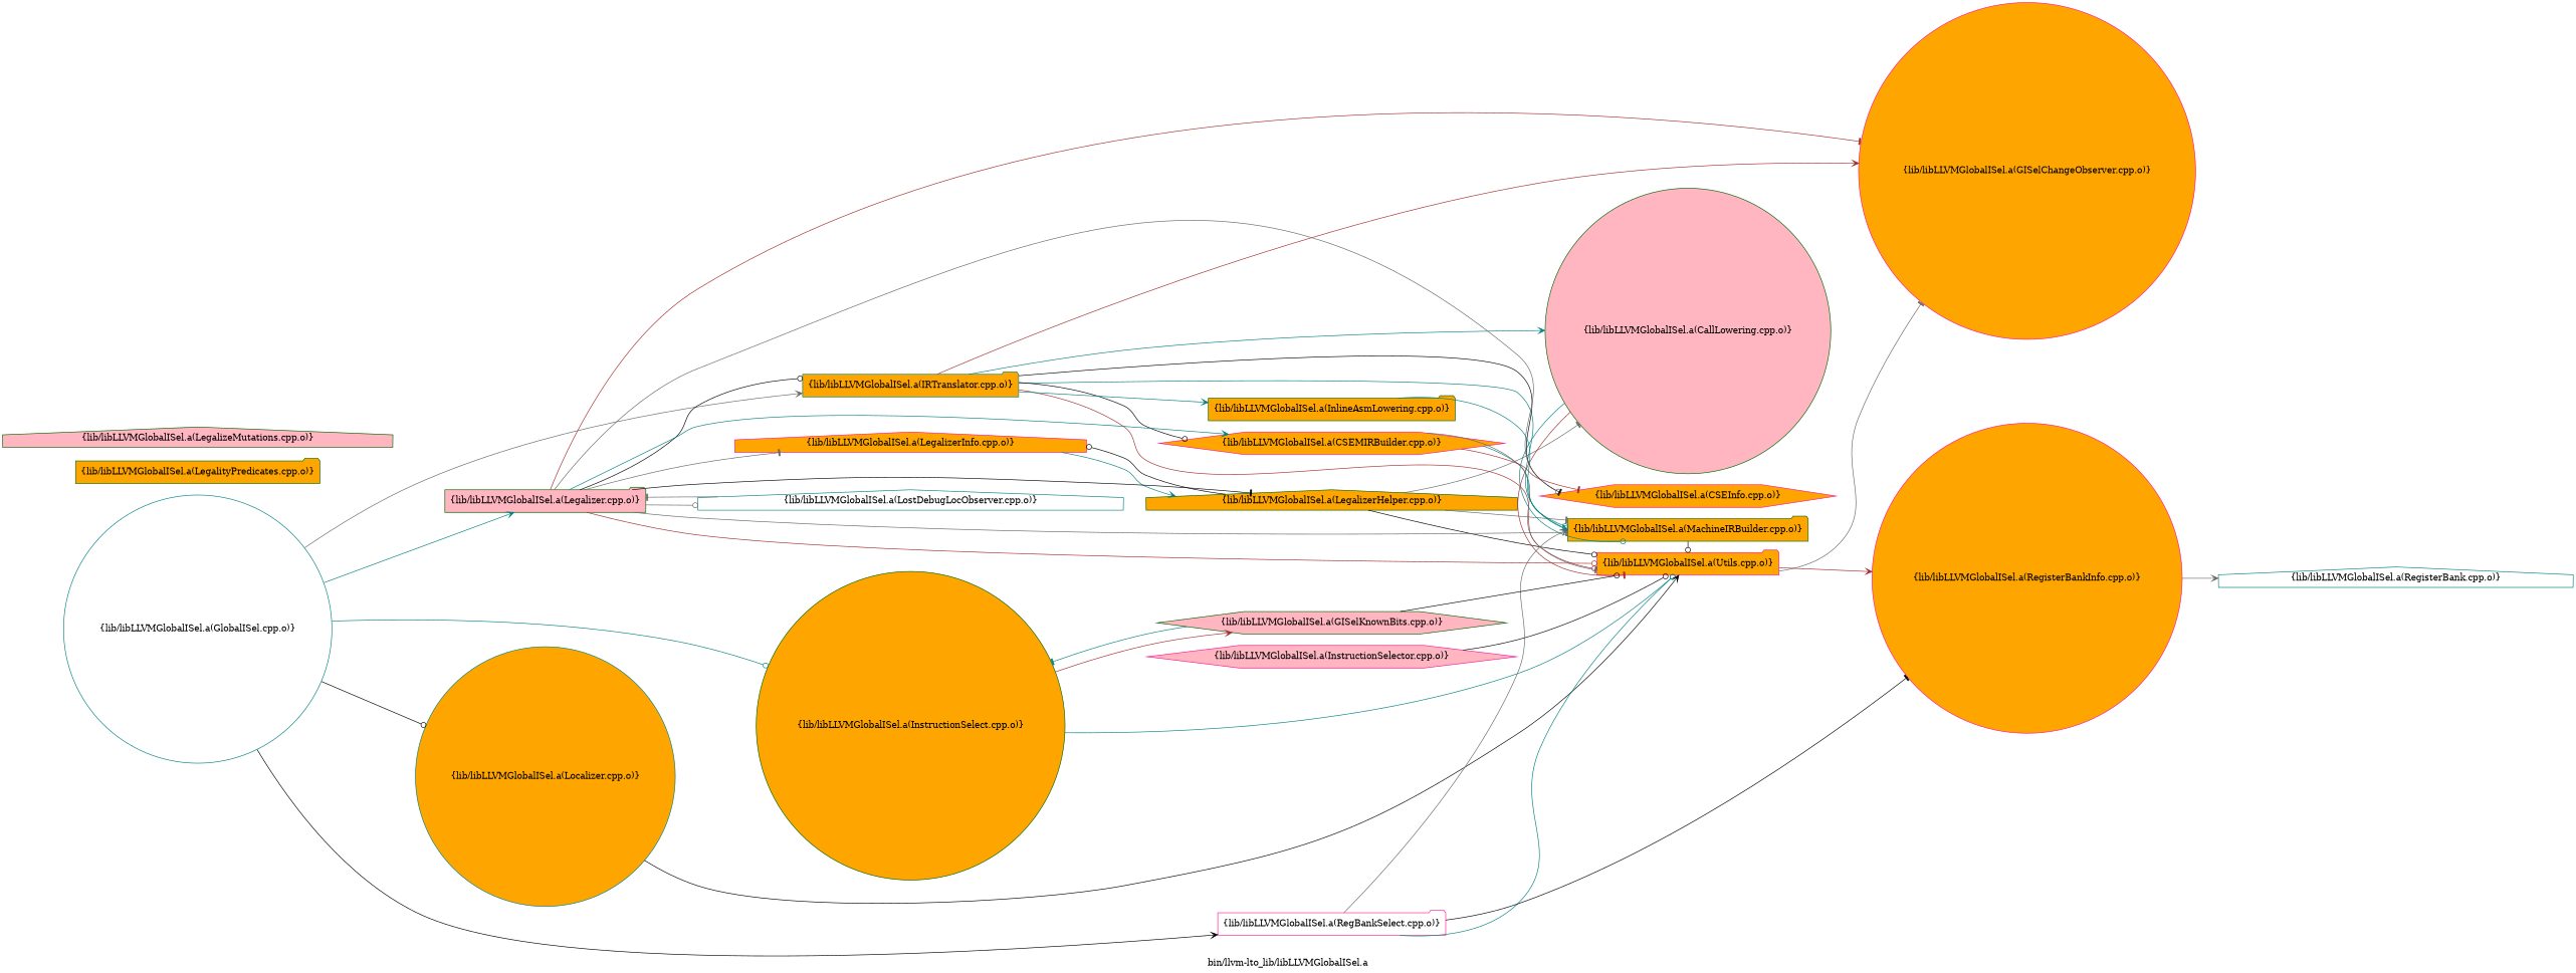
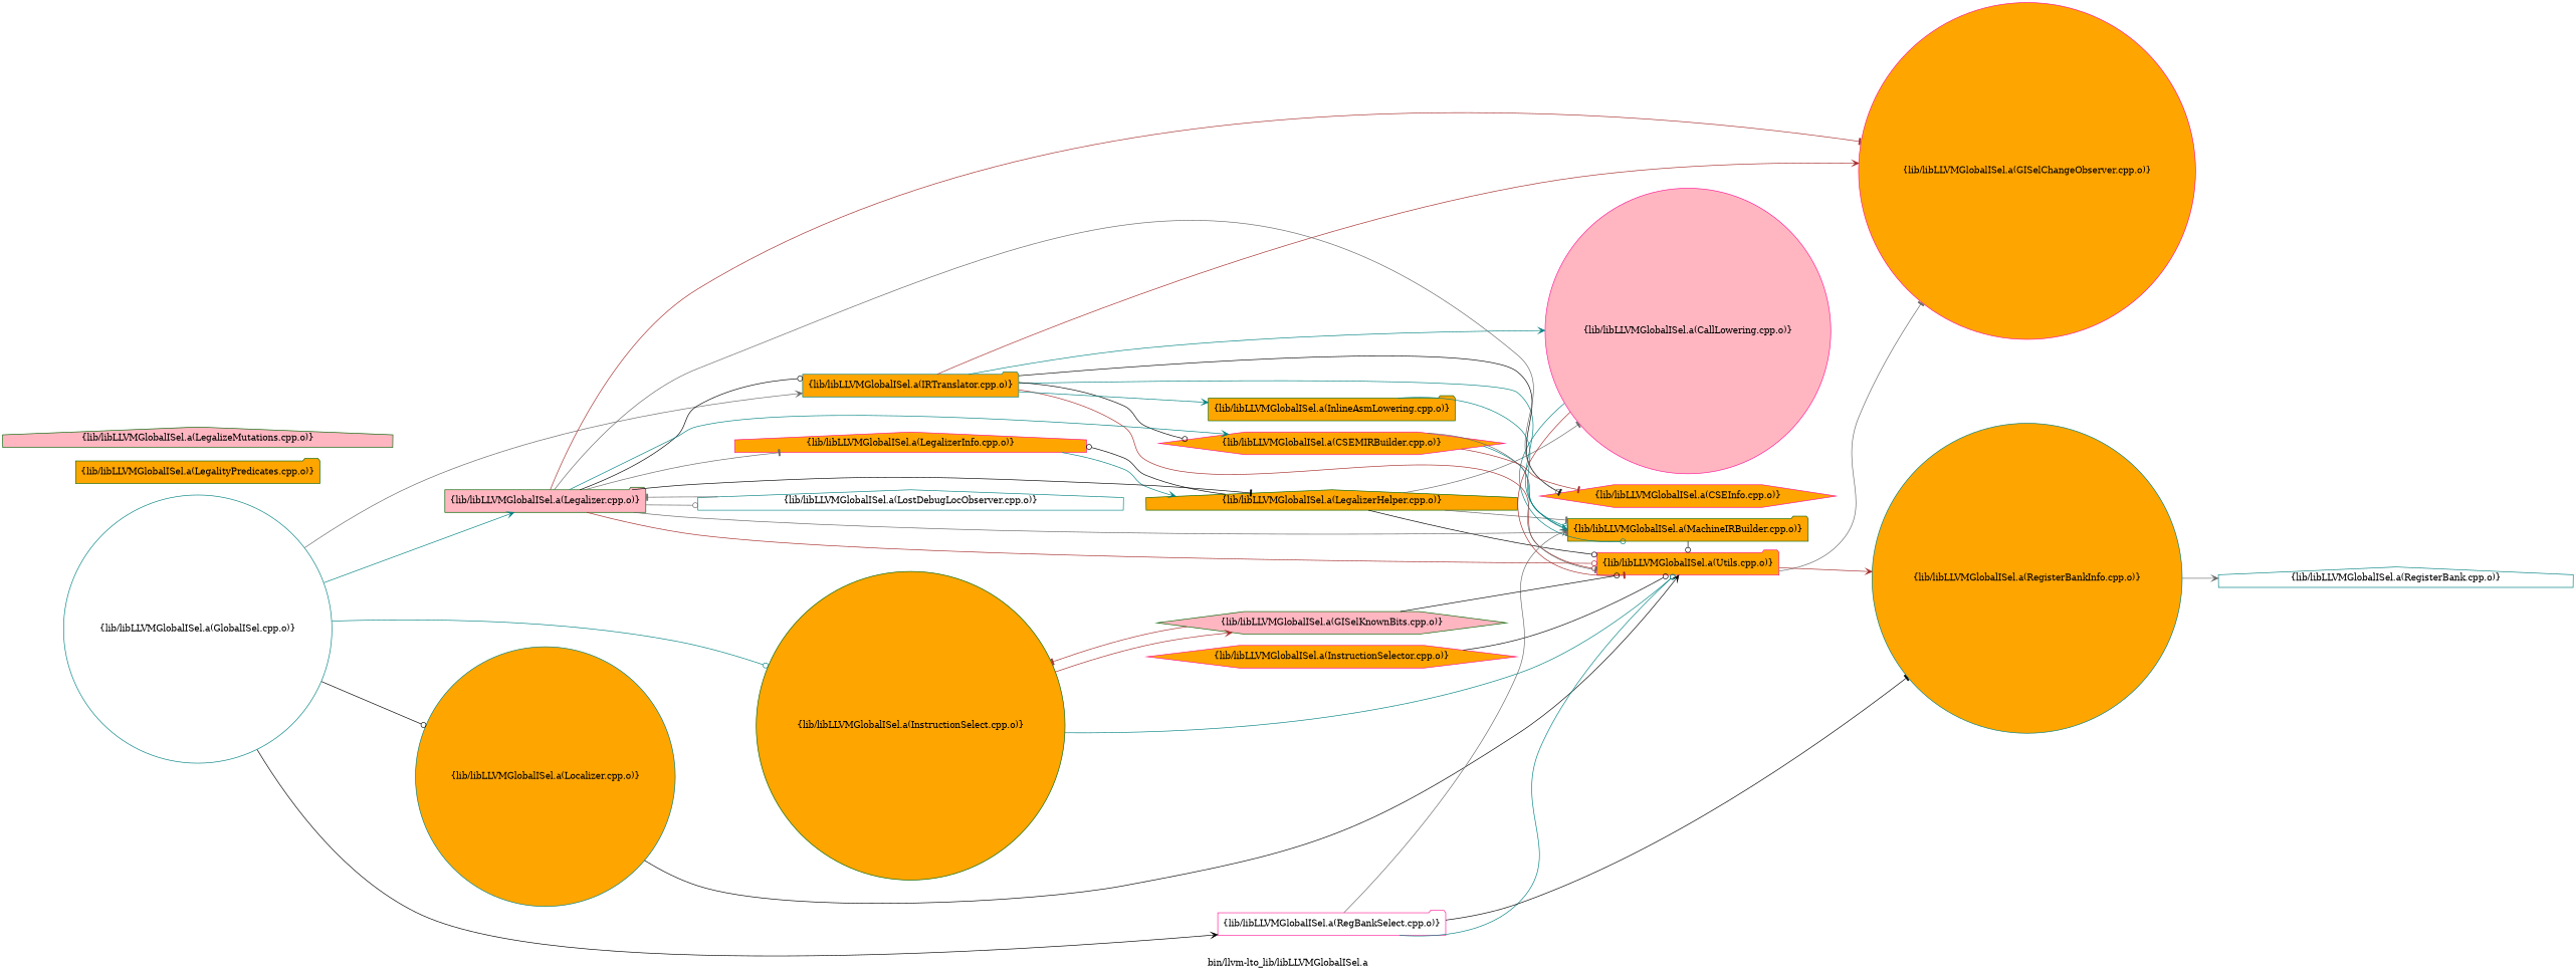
  digraph {
    label="bin/llvm-lto_lib/libLLVMGlobalISel.a"
    rankdir=LR
    node [color=deeppink fillcolor=orange group=0 shape=folder style=filled]
    edge [arrowhead=odot color=black]
    n1 [group=1 label="{lib/libLLVMGlobalISel.a(LegalizerInfo.cpp.o)}" shape=house]
    n2 [color=darkgreen group=1 label="{lib/libLLVMGlobalISel.a(LegalizerHelper.cpp.o)}" shape=house]
-   n3 [color=darkgreen fillcolor=lightpink label="{lib/libLLVMGlobalISel.a(CallLowering.cpp.o)}" shape=circle]
+   n3 [fillcolor=lightpink label="{lib/libLLVMGlobalISel.a(CallLowering.cpp.o)}" shape=circle]
    n4 [color=darkgreen label="{lib/libLLVMGlobalISel.a(MachineIRBuilder.cpp.o)}"]
    n5 [label="{lib/libLLVMGlobalISel.a(Utils.cpp.o)}"]
    n6 [label="{lib/libLLVMGlobalISel.a(GISelChangeObserver.cpp.o)}" shape=circle]
-   n7 [label="{lib/libLLVMGlobalISel.a(RegisterBankInfo.cpp.o)}" shape=circle]
+   n7 [color=teal label="{lib/libLLVMGlobalISel.a(RegisterBankInfo.cpp.o)}" shape=circle]
    n8 [color=teal fillcolor=white label="{lib/libLLVMGlobalISel.a(RegisterBank.cpp.o)}" shape=house]
    n9 [color=darkgreen label="{lib/libLLVMGlobalISel.a(LegalityPredicates.cpp.o)}"]
    n10 [color=darkgreen fillcolor=lightpink label="{lib/libLLVMGlobalISel.a(LegalizeMutations.cpp.o)}" shape=house]
-   n11 [fillcolor=lightpink label="{lib/libLLVMGlobalISel.a(InstructionSelector.cpp.o)}" shape=hexagon]
+   n11 [label="{lib/libLLVMGlobalISel.a(InstructionSelector.cpp.o)}" shape=hexagon]
    n12 [label="{lib/libLLVMGlobalISel.a(CSEInfo.cpp.o)}" shape=hexagon]
    n13 [color=teal fillcolor=white label="{lib/libLLVMGlobalISel.a(GlobalISel.cpp.o)}" shape=circle]
    n14 [color=teal label="{lib/libLLVMGlobalISel.a(IRTranslator.cpp.o)}"]
    n15 [color=darkgreen label="{lib/libLLVMGlobalISel.a(InstructionSelect.cpp.o)}" shape=circle]
    n16 [color=darkgreen fillcolor=lightpink label="{lib/libLLVMGlobalISel.a(Legalizer.cpp.o)}"]
    n17 [color=teal label="{lib/libLLVMGlobalISel.a(Localizer.cpp.o)}" shape=circle]
    n18 [fillcolor=white label="{lib/libLLVMGlobalISel.a(RegBankSelect.cpp.o)}"]
    n19 [label="{lib/libLLVMGlobalISel.a(CSEMIRBuilder.cpp.o)}" shape=hexagon]
    n20 [color=darkgreen label="{lib/libLLVMGlobalISel.a(InlineAsmLowering.cpp.o)}"]
    n21 [color=darkgreen fillcolor=lightpink label="{lib/libLLVMGlobalISel.a(GISelKnownBits.cpp.o)}" shape=hexagon]
    n22 [color=teal fillcolor=white label="{lib/libLLVMGlobalISel.a(LostDebugLocObserver.cpp.o)}" shape=house]
    subgraph sub_1 {
      rank=same
      n1
    }
    subgraph sub_2 {
      rank=same
      n2
    }
    subgraph sub_3 {
      rank=same
      n3
      n4
      n5
    }
    subgraph sub_4 {
      rank=same
      n6
      n7
    }
    n1 -> n2 [arrowhead=vee color=teal]
    n2 -> n1
    n2 -> n3 [arrowhead=tee color=gray40]
    n2 -> n4 [arrowhead=tee color=gray40]
    n2 -> n5
    n3 -> n4 [color=teal]
    n3 -> n5 [arrowhead=tee color=brown]
    n4 -> n5
    n5 -> n6 [arrowhead=tee color=gray40]
    n5 -> n7 [arrowhead=vee color=brown]
    n7 -> n8 [arrowhead=vee color=gray40]
    n11 -> n5
    n13 -> n14 [arrowhead=vee color=gray40]
    n13 -> n15 [color=teal]
    n13 -> n16 [arrowhead=vee color=teal]
    n13 -> n17
    n13 -> n18 [arrowhead=vee]
    n14 -> n3 [arrowhead=vee color=teal]
    n14 -> n4 [arrowhead=vee color=teal]
    n14 -> n5 [color=brown]
    n14 -> n6 [arrowhead=vee color=brown]
    n14 -> n12 [arrowhead=tee]
    n14 -> n19
    n14 -> n20 [arrowhead=vee color=teal]
    n15 -> n5 [color=teal]
    n15 -> n21 [arrowhead=vee color=brown]
    n16 -> n1 [arrowhead=tee color=gray40]
    n16 -> n2 [arrowhead=tee]
    n16 -> n4 [arrowhead=tee color=gray40]
    n16 -> n5 [color=brown]
    n16 -> n6 [arrowhead=tee color=brown]
    n16 -> n12 [color=gray40]
    n16 -> n14
    n16 -> n19 [arrowhead=vee color=teal]
    n16 -> n22 [color=gray40]
    n17 -> n5 [arrowhead=vee]
    n18 -> n4 [arrowhead=vee color=gray40]
    n18 -> n5 [color=teal]
    n18 -> n7 [arrowhead=tee]
    n19 -> n4 [color=teal]
    n19 -> n5 [arrowhead=tee color=gray40]
    n19 -> n12 [arrowhead=tee color=brown]
    n20 -> n4 [color=teal]
    n21 -> n5
-   n21 -> n15 [arrowhead=tee color=teal]
+   n21 -> n15 [arrowhead=tee color=brown]
    n22 -> n16 [arrowhead=tee color=gray40]
  }
